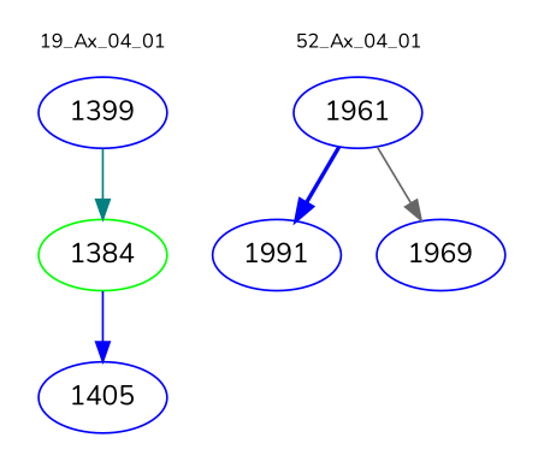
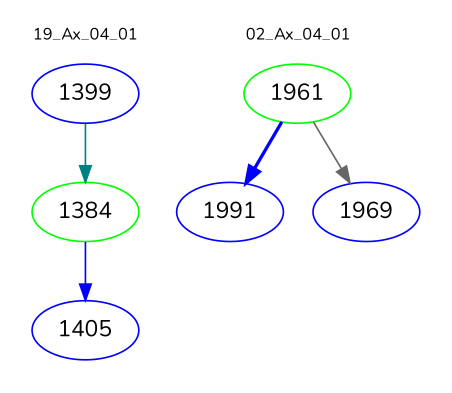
  digraph {
    fontname=Nunito
    node [color=blue fontname=Nunito]
    edge [color=blue fontname=Nunito style=solid]
    n1 [label=1399]
    n2 [color=green label=1384]
    n3 [label=1405]
    n4 [label=1991]
-   n5 [label=1961]
+   n5 [color=green label=1961]
    n6 [label=1969]
    subgraph cluster_1 {
      color=white
      fontsize=10
      label="19_Ax_04_01"
      n1
      n2
      n3
    }
    subgraph cluster_2 {
      color=white
      fontsize=10
-     label="52_Ax_04_01"
+     label="02_Ax_04_01"
      n4
      n5
      n6
    }
    n1 -> n2 [color=teal]
    n2 -> n3
    n5 -> n4 [style=bold]
    n5 -> n6 [color=gray40]
  }
